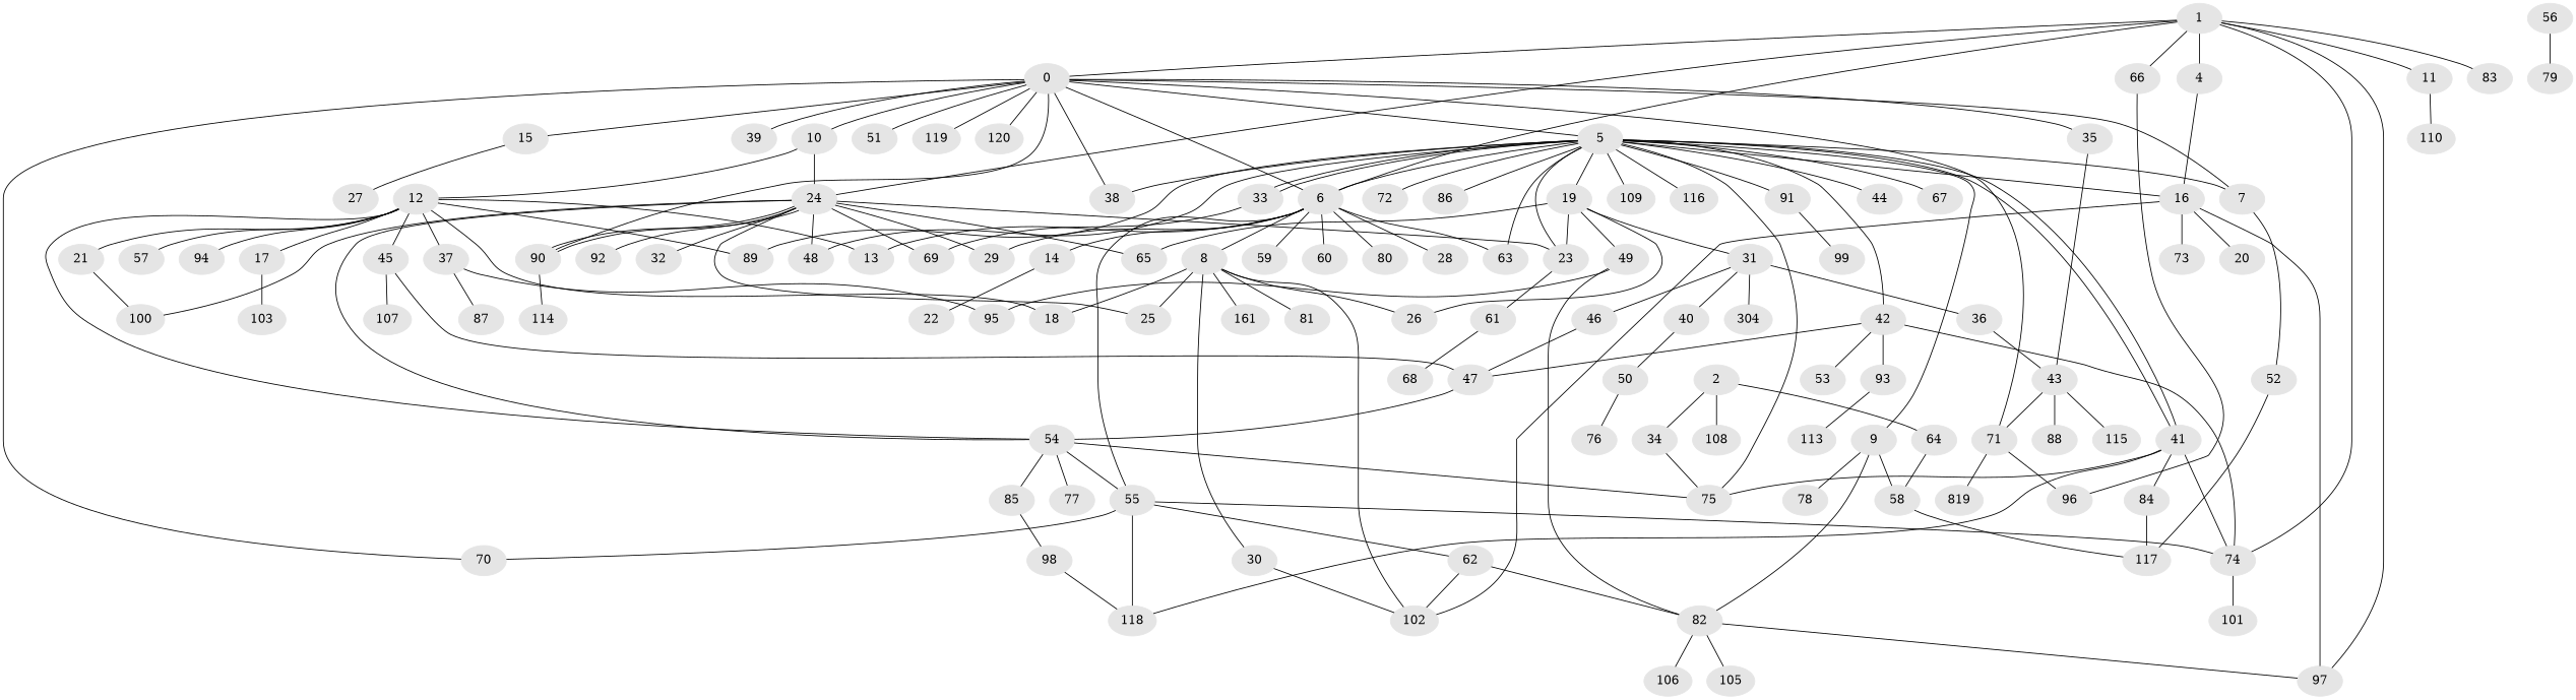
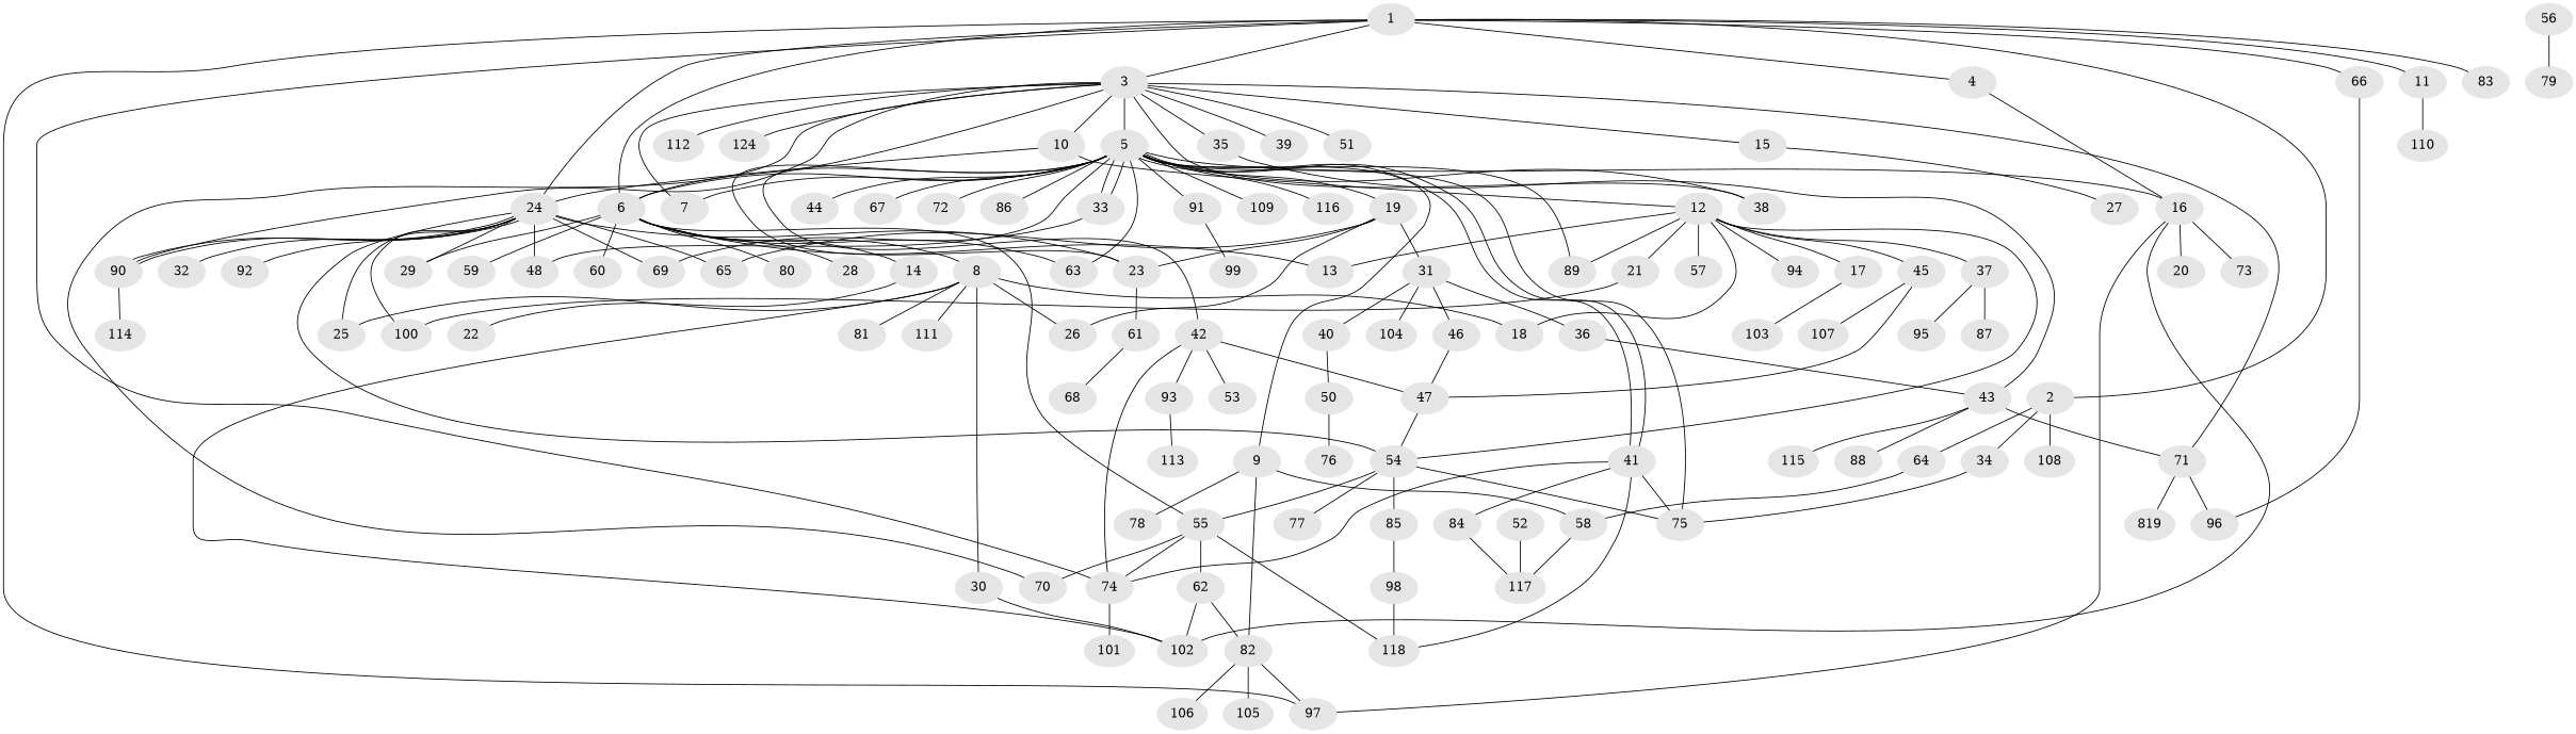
  graph {
    node [color=gray90 style=filled]
    1
    2
-   3 [label=0]
+   3
    4
    6
    11
    24
    66
    74
    83
    97
    34
    64
    108
    5
    7
    10
    15
    35
    38
    39
    51
    70
    71
    90
-   112 [label=119]
-   120
+   112
+   120 [label=124]
    16
    63
    8
    13
    14
    28
    29
    55
    59
    60
    80
    110
    23
    48
    25
    54
    65
    100
    32
    69
    92
    96
    101
    75
    58
    9
    19
    33
    41
    42
    44
    67
    72
    86
    89
    91
    109
    116
    52
    12
    27
    43
    n70 [label=819]
    114
    102
    20
    73
    78
    82
    26
    31
-   49
    61
    84
    118
    47
    53
    93
    99
    18
    30
    81
-   111 [label=161]
+   111
    22
    62
    117
    105
    106
    17
    21
    37
    45
    57
    94
    103
    87
    95
    107
    77
    85
    36
    40
    46
-   104 [label=304]
+   104
    68
    56
    79
    50
    88
    115
    76
    113
    98
+   1 -- 2
    1 -- 3
    1 -- 4
    1 -- 6
    1 -- 11
    1 -- 24
    1 -- 66
    1 -- 74
    1 -- 83
    1 -- 97
    2 -- 34
    2 -- 64
    2 -- 108
    3 -- 6
    3 -- 5
    3 -- 7
    3 -- 10
    3 -- 15
    3 -- 35
    3 -- 38
    3 -- 39
    3 -- 51
    3 -- 70
    3 -- 71
    3 -- 90
    3 -- 112
    3 -- 120
    4 -- 16
    6 -- 63
    6 -- 8
    6 -- 13
    6 -- 14
    6 -- 28
    6 -- 29
    6 -- 55
    6 -- 59
    6 -- 60
    6 -- 80
    11 -- 110
    24 -- 90
    24 -- 90
    24 -- 29
    24 -- 23
    24 -- 48
    24 -- 25
    24 -- 54
    24 -- 65
    24 -- 100
    24 -- 32
    24 -- 69
    24 -- 92
    66 -- 96
    74 -- 101
    34 -- 75
    64 -- 58
    5 -- 6
    5 -- 7
    5 -- 38
    5 -- 16
    5 -- 63
    5 -- 23
    5 -- 48
    5 -- 75
    5 -- 9
    5 -- 19
    5 -- 33
    5 -- 33
    5 -- 41
    5 -- 41
    5 -- 42
    5 -- 44
    5 -- 67
    5 -- 72
    5 -- 86
    5 -- 89
    5 -- 91
    5 -- 109
    5 -- 116
-   7 -- 52
    10 -- 24
    10 -- 12
    15 -- 27
    35 -- 43
    71 -- 96
    71 -- n70
    90 -- 114
    16 -- 97
    16 -- 102
    16 -- 20
    16 -- 73
    8 -- 25
    8 -- 102
    8 -- 26
    8 -- 18
    8 -- 30
    8 -- 81
    8 -- 111
    14 -- 22
    55 -- 74
    55 -- 70
    55 -- 118
    55 -- 62
    23 -- 61
    54 -- 55
    54 -- 75
    54 -- 77
    54 -- 85
    58 -- 117
    9 -- 58
    9 -- 78
    9 -- 82
    19 -- 23
    19 -- 65
    19 -- 26
    19 -- 31
-   19 -- 49
    33 -- 69
    41 -- 74
    41 -- 75
    41 -- 84
    41 -- 118
    42 -- 74
    42 -- 47
    42 -- 53
    42 -- 93
    91 -- 99
    52 -- 117
    12 -- 13
    12 -- 54
    12 -- 89
    12 -- 18
    12 -- 17
    12 -- 21
    12 -- 37
    12 -- 45
    12 -- 57
    12 -- 94
    43 -- 71
    43 -- 88
    43 -- 115
    82 -- 97
    82 -- 105
    82 -- 106
    31 -- 36
    31 -- 40
    31 -- 46
    31 -- 104
-   49 -- 82
-   49 -- 95
    61 -- 68
    84 -- 117
    47 -- 54
    93 -- 113
    30 -- 102
    62 -- 102
    62 -- 82
    17 -- 103
    21 -- 100
    37 -- 87
    37 -- 95
    45 -- 47
    45 -- 107
    85 -- 98
    36 -- 43
    40 -- 50
    46 -- 47
    56 -- 79
    50 -- 76
    98 -- 118
  }
